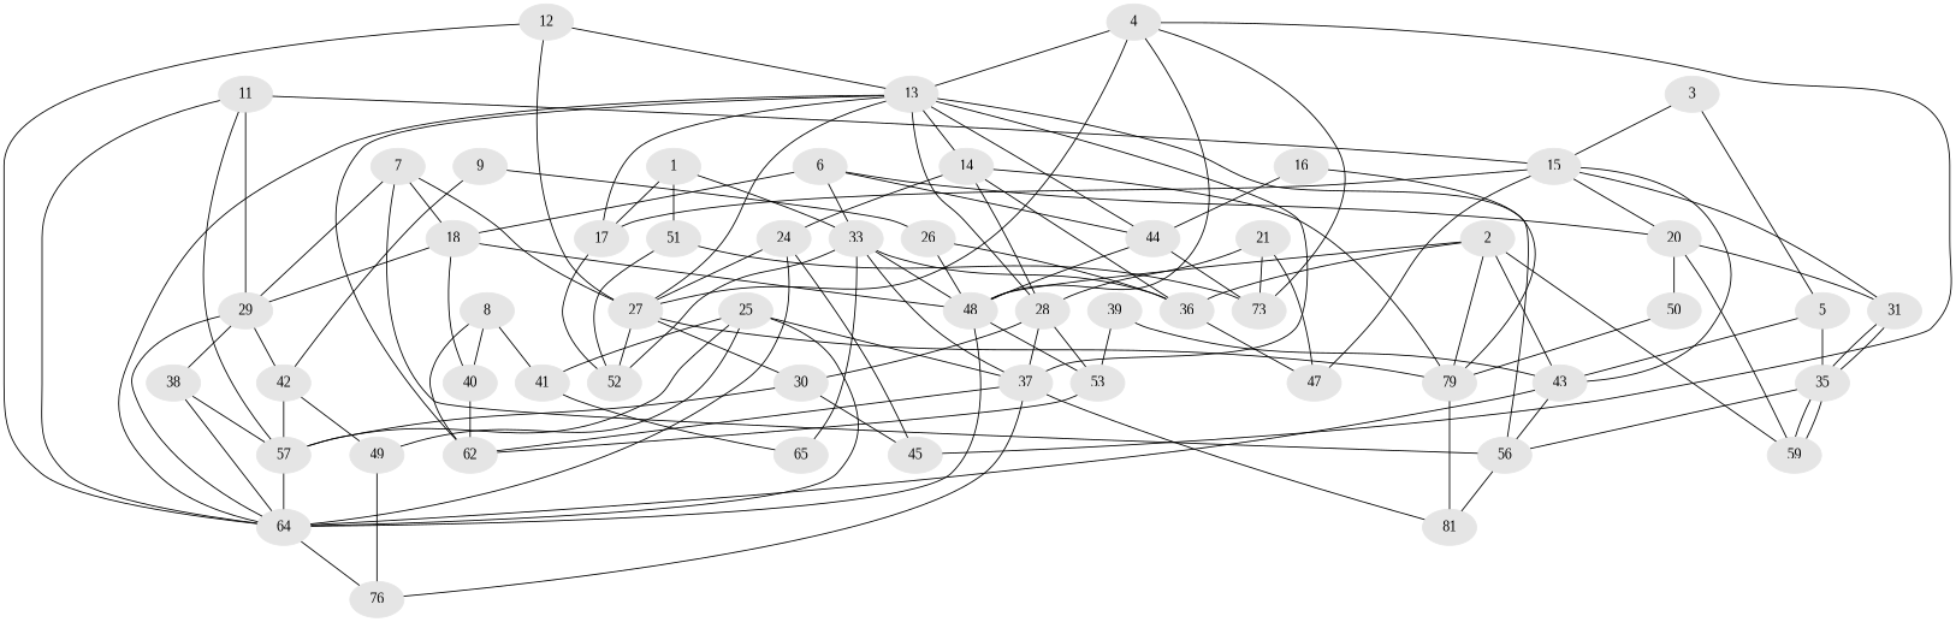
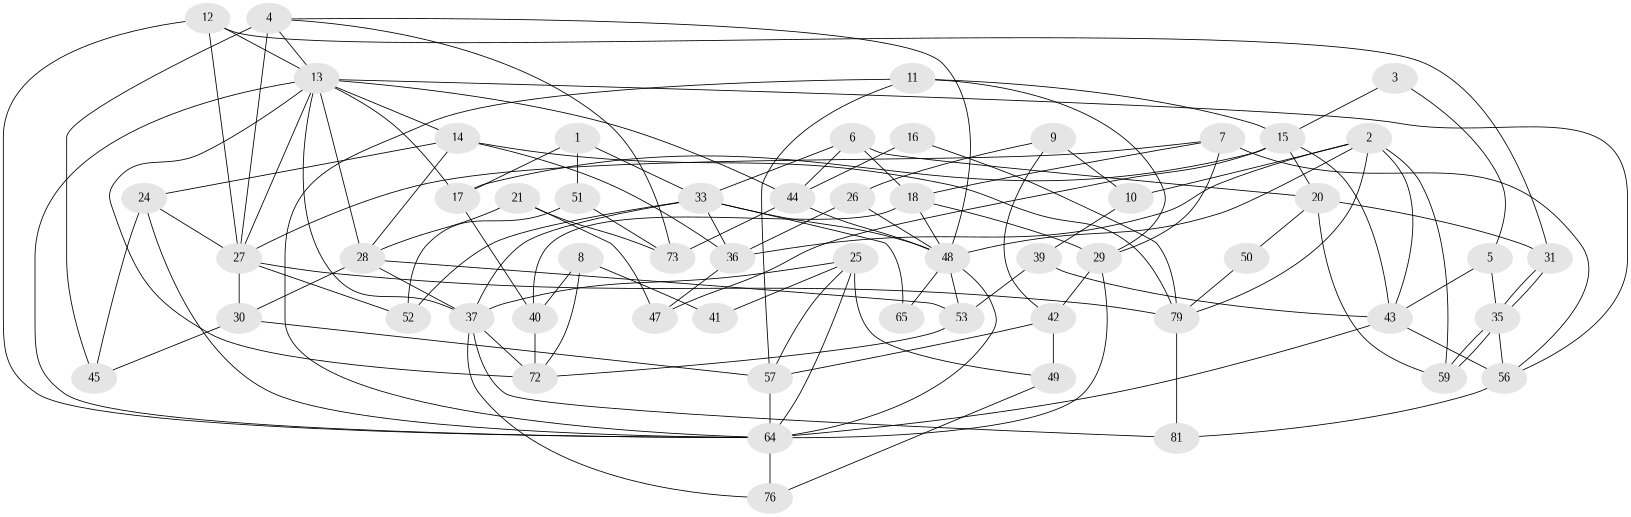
  graph {
    fontname="Liberation Serif"
    node [color=gray90 fontname="Liberation Serif" style=filled]
    edge [fontname="Liberation Serif"]
    1
    17
    33 [super="+62"]
    51
    40 [super="+52"]
    36
    48 [super="+63"]
    37 [super="+70"]
    n9 [label=52]
    65
    73
    2 [super="+22"]
+   10
    43 [super="+77"]
    59
    79
    39
    47
    56 [super="+58"]
    64 [super="+78"]
    53
    81
    3
    5
    15 [super="+34"]
    35
    20 [super="+60"]
    4 [super="+61"]
    13 [super="+74"]
    27 [super="+71"]
    45
    44
-   72 [label=62]
+   72
    14 [super="+55"]
    28 [super="+46"]
    30 [super="+68"]
    6 [super="+19"]
    18 [super="+23"]
    29 [super="+54"]
    31
    50
    7 [super="+83"]
    42
-   38 [super="+80"]
    8
    41
    9 [super="+69"]
    26
    57
    49
    11 [super="+67"]
    76
    12 [super="+32"]
    24
    16
    21
    25 [super="+75"]
    1 -- 17
    1 -- 33
    1 -- 51
-   17 -- n9
+   17 -- 40
    33 -- 36
    33 -- 48 [weight=2]
    33 -- 37
    33 -- n9
    33 -- 65
    51 -- n9
    51 -- 73
    40 -- 72
    36 -- 47
-   41 -- 65
+   48 -- 65
    48 -- 64
    48 -- 53
    37 -- 81
    37 -- 72
    37 -- 76
    2 -- 36
    2 -- 48
+   2 -- 10
    2 -- 43
    2 -- 59
    2 -- 79
+   10 -- 39
    43 -- 56
    43 -- 64
    79 -- 81
    39 -- 43
    39 -- 53
    56 -- 81
    64 -- 76
    53 -- 72
    3 -- 5
    3 -- 15
    5 -- 43
    5 -- 35
    15 -- 17
    15 -- 43
    15 -- 47
    15 -- 20
    35 -- 59
    35 -- 59
    35 -- 56
    20 -- 59
    20 -- 31
    20 -- 50
    4 -- 48
    4 -- 73
    4 -- 13
    4 -- 27 [weight=2]
    4 -- 45
    13 -- 17
    13 -- 37
    13 -- 56
    13 -- 64
    13 -- 27
    13 -- 44
    13 -- 72
    13 -- 14
    13 -- 28
    27 -- n9
    27 -- 79
    27 -- 30
    44 -- 48
    44 -- 73
    14 -- 36
    14 -- 79
    14 -- 28
    14 -- 24
    28 -- 37
    28 -- 53
    28 -- 30
    30 -- 45
    30 -- 57
    6 -- 33
    6 -- 20
    6 -- 44
    6 -- 18 [weight=3]
    18 -- 40
    18 -- 48
    18 -- 29
    29 -- 64
    29 -- 42
-   29 -- 38
    31 -- 35
    31 -- 35
    50 -- 79
    7 -- 56
    7 -- 27
    7 -- 18
    7 -- 29
    42 -- 57
    42 -- 49
-   38 -- 64
-   38 -- 57
    8 -- 40
    8 -- 72
    8 -- 41
+   9 -- 10
    9 -- 42
    9 -- 26
    26 -- 36
    26 -- 48
    57 -- 64
    49 -- 76
    11 -- 64
    11 -- 15 [weight=2]
    11 -- 29
    11 -- 57
    12 -- 64
    12 -- 13
    12 -- 27
-   15 -- 31
+   12 -- 31
    24 -- 64
    24 -- 27
    24 -- 45
    16 -- 79
    16 -- 44
    21 -- 73
    21 -- 47
    21 -- 28
    25 -- 37
    25 -- 64
    25 -- 41
    25 -- 57
    25 -- 49
  }
